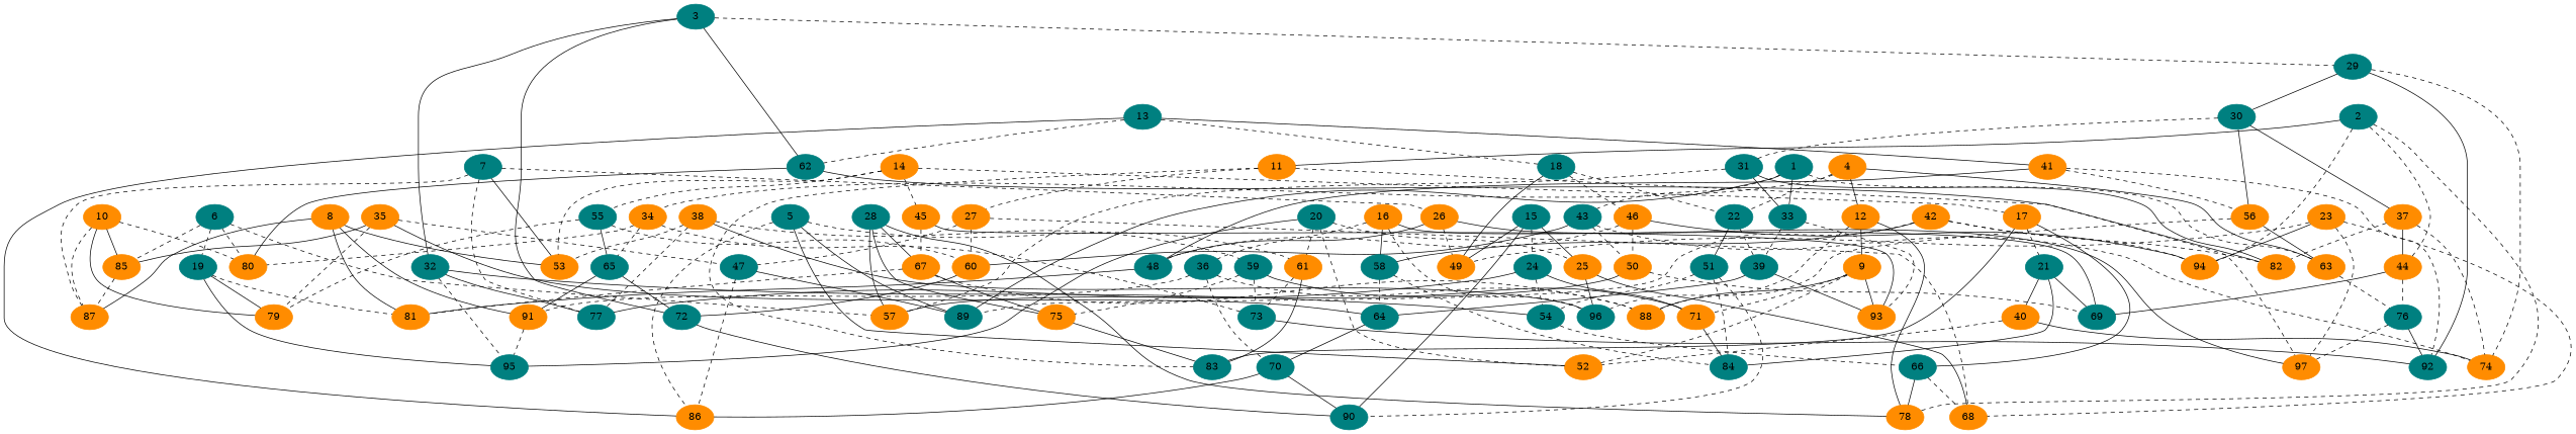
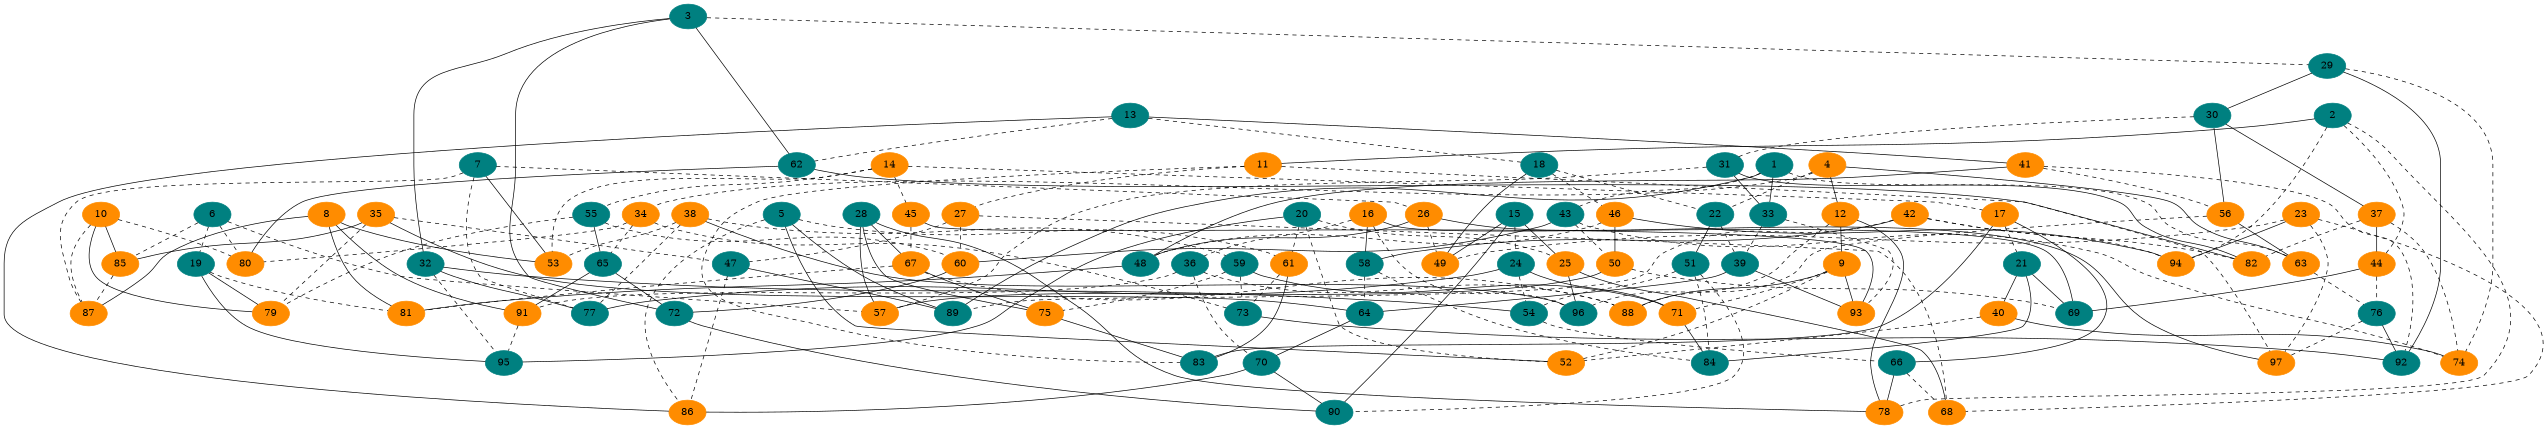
  graph {
    node [color=darkorange style=filled]
    edge [style=dashed]
    1 [color=teal]
    33 [color=teal]
    43 [color=teal]
    63
    89 [color=teal]
    93
    39 [color=teal]
    60
    74
    50
    76 [color=teal]
    2 [color=teal]
    11
    44
    78
    94
    27
    83 [color=teal]
    97
    69 [color=teal]
    3 [color=teal]
    29 [color=teal]
    32 [color=teal]
    62 [color=teal]
    72 [color=teal]
    30 [color=teal]
    92 [color=teal]
    77 [color=teal]
    95 [color=teal]
    54 [color=teal]
    80
    82
    90 [color=teal]
    4
    12
    22 [color=teal]
    34
    9
    96 [color=teal]
    51 [color=teal]
    65 [color=teal]
    73 [color=teal]
    5 [color=teal]
    52
    61
    86
    6 [color=teal]
    19 [color=teal]
    57
    85
    81
    79
    87
    7 [color=teal]
    26
    53
    49
    48 [color=teal]
    8
    91
    71
    88
    84 [color=teal]
    10
    68
    47 [color=teal]
    40
    13 [color=teal]
    18 [color=teal]
    41
    46
    56
    14
    17
    45
    55 [color=teal]
    21 [color=teal]
    66 [color=teal]
    67
    15 [color=teal]
    24 [color=teal]
    25
    16
    36 [color=teal]
    58 [color=teal]
    70 [color=teal]
    64 [color=teal]
    20 [color=teal]
    23
    28 [color=teal]
    75
    31 [color=teal]
    37
    35
    38
    59 [color=teal]
    42
    1 -- 33 [style=solid]
    1 -- 43
    1 -- 63
    1 -- 89 [style=solid]
    33 -- 93
    33 -- 39
    43 -- 60 [style=solid]
    43 -- 74
    43 -- 50
    63 -- 76
    39 -- 93 [style=solid]
    39 -- 64 [style=solid]
    60 -- 72 [style=solid]
    50 -- 69
    50 -- 57 [style=solid]
    76 -- 97
    76 -- 92 [style=solid]
    2 -- 11 [style=solid]
    2 -- 44
    2 -- 78
    2 -- 94
    11 -- 27
    11 -- 83
    11 -- 97
    44 -- 76
    44 -- 69 [style=solid]
    27 -- 60
    27 -- 68
    27 -- 47
    3 -- 29
    3 -- 32 [style=solid]
    3 -- 62 [style=solid]
    3 -- 72 [style=solid]
    29 -- 74
    29 -- 30 [style=solid]
    29 -- 92 [style=solid]
    32 -- 77 [style=solid]
    32 -- 95
    32 -- 54 [style=solid]
    62 -- 80 [style=solid]
    62 -- 82 [style=solid]
    72 -- 90 [style=solid]
    30 -- 56 [style=solid]
    30 -- 31
    30 -- 37 [style=solid]
    54 -- 66
    4 -- 63 [style=solid]
    4 -- 12 [style=solid]
    4 -- 22
    4 -- 34
    12 -- 78 [style=solid]
    12 -- 9 [style=solid]
    12 -- 96
    22 -- 39
    22 -- 51 [style=solid]
    34 -- 80
    34 -- 65
    34 -- 73
    9 -- 93 [style=solid]
    9 -- 52
    9 -- 71
    9 -- 88 [style=solid]
    51 -- 54
    51 -- 90
    51 -- 84
    65 -- 72 [style=solid]
    65 -- 91 [style=solid]
    73 -- 92 [style=solid]
    5 -- 89 [style=solid]
    5 -- 52 [style=solid]
    5 -- 61
    5 -- 86
    61 -- 83 [style=solid]
    61 -- 73
    6 -- 80
    6 -- 19
    6 -- 57
    6 -- 85
    19 -- 95 [style=solid]
    19 -- 81
    19 -- 79 [style=solid]
    85 -- 87
    7 -- 77
    7 -- 87
    7 -- 26
    7 -- 53 [style=solid]
    26 -- 97 [style=solid]
    26 -- 49
    26 -- 48 [style=solid]
    48 -- 81 [style=solid]
    8 -- 81 [style=solid]
    8 -- 87 [style=solid]
    8 -- 53 [style=solid]
    8 -- 91 [style=solid]
    91 -- 95
    71 -- 84 [style=solid]
    10 -- 80
    10 -- 85 [style=solid]
    10 -- 79 [style=solid]
    10 -- 87
    47 -- 89 [style=solid]
    47 -- 86
    40 -- 74 [style=solid]
    40 -- 52
    13 -- 62
    13 -- 86 [style=solid]
    13 -- 18
    13 -- 41 [style=solid]
    18 -- 22
    18 -- 49 [style=solid]
    18 -- 46
    41 -- 92
    41 -- 48 [style=solid]
    41 -- 56
-   46 -- 50
+   46 -- 50 [style=solid]
    46 -- 94 [style=solid]
    46 -- 48
    56 -- 63 [style=solid]
    56 -- 88
    14 -- 53
    14 -- 17
    14 -- 45
    14 -- 55
    17 -- 83 [style=solid]
    17 -- 21
    17 -- 66 [style=solid]
    45 -- 93 [style=solid]
    45 -- 67
    55 -- 60
    55 -- 65 [style=solid]
    55 -- 79
    21 -- 69 [style=solid]
    21 -- 84 [style=solid]
    21 -- 40 [style=solid]
    66 -- 78 [style=solid]
    66 -- 68
    67 -- 81
    67 -- 88
    67 -- 75 [style=solid]
    15 -- 90 [style=solid]
    15 -- 49 [style=solid]
    15 -- 24
    15 -- 25 [style=solid]
    24 -- 77 [style=solid]
    24 -- 54
    24 -- 71 [style=solid]
    25 -- 96 [style=solid]
    25 -- 68 [style=solid]
    16 -- 69 [style=solid]
    16 -- 96
    16 -- 36
    16 -- 58 [style=solid]
    36 -- 91
    36 -- 88
    36 -- 70
    58 -- 84
    58 -- 64
    70 -- 90 [style=solid]
    70 -- 86 [style=solid]
    64 -- 70 [style=solid]
    20 -- 95 [style=solid]
    20 -- 52
    20 -- 61
    20 -- 25
    23 -- 94 [style=solid]
    23 -- 97
    23 -- 49
    23 -- 68
    28 -- 78 [style=solid]
    28 -- 57 [style=solid]
    28 -- 67 [style=solid]
    28 -- 75 [style=solid]
    75 -- 83 [style=solid]
    31 -- 33 [style=solid]
    31 -- 82 [style=solid]
    31 -- 57
    37 -- 74
    37 -- 44 [style=solid]
    37 -- 82
    35 -- 85 [style=solid]
    35 -- 79
    35 -- 47
    35 -- 64 [style=solid]
    38 -- 77
    38 -- 96 [style=solid]
    38 -- 53
    38 -- 59
    59 -- 73
    59 -- 71 [style=solid]
    59 -- 75
    42 -- 89
    42 -- 94
    42 -- 82
    42 -- 58 [style=solid]
  }
